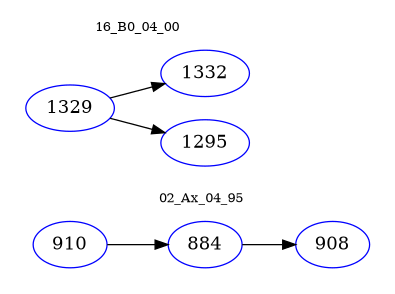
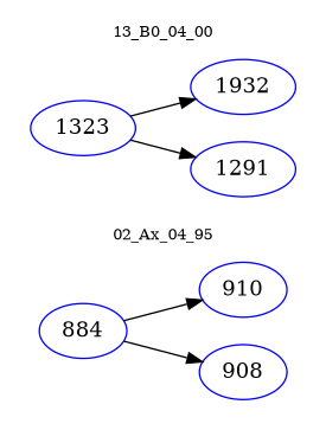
  digraph {
    rankdir=LR
    node [color=blue]
    edge [color=black]
    n1 [label=884]
    n2 [label=908]
    n3 [label=910]
-   n4 [label=1329]
-   n5 [label=1295]
-   n6 [label=1332]
+   n4 [label=1323]
+   n5 [label=1291]
+   n6 [label=1932]
    subgraph cluster_1 {
      color=white
      fontsize=10
      label="02_Ax_04_95"
      n1
      n2
      n3
    }
    subgraph cluster_2 {
      color=white
      fontsize=10
-     label="16_B0_04_00"
+     label="13_B0_04_00"
      n4
      n5
      n6
    }
    n1 -> n2
-   n3 -> n1
+   n1 -> n3
    n4 -> n5
    n4 -> n6
  }
